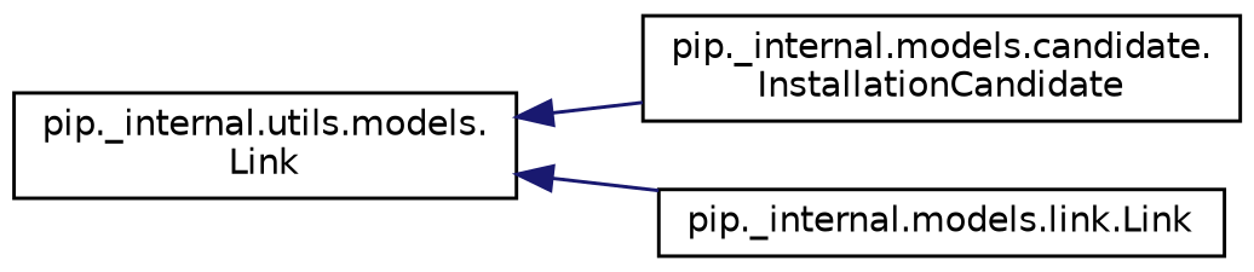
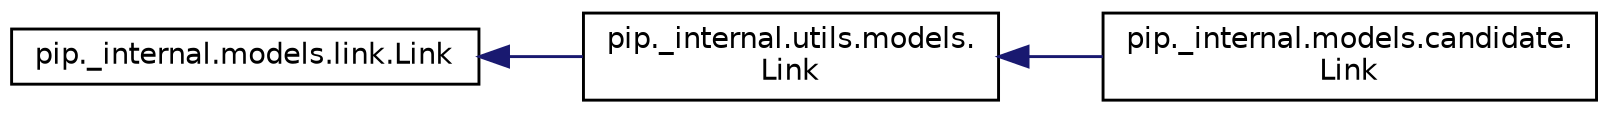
  digraph {
    rankdir=LR
    node [color=black fillcolor=white fontname=Helvetica fontsize=10 shape=record style=filled]
    edge [color=midnightblue dir=back fontname=Helvetica fontsize=10 labelfontname=Helvetica labelfontsize=10 style=solid]
    n1 [height=0.2 label="pip._internal.utils.models.\lLink" width=0.4]
-   n2 [height=0.2 label="pip._internal.models.candidate.\lInstallationCandidate" width=0.4]
+   n2 [height=0.2 label="pip._internal.models.candidate.\lLink" width=0.4]
    n3 [height=0.2 label="pip._internal.models.link.Link" width=0.4]
    n1 -> n2
-   n1 -> n3
+   n3 -> n1
  }
